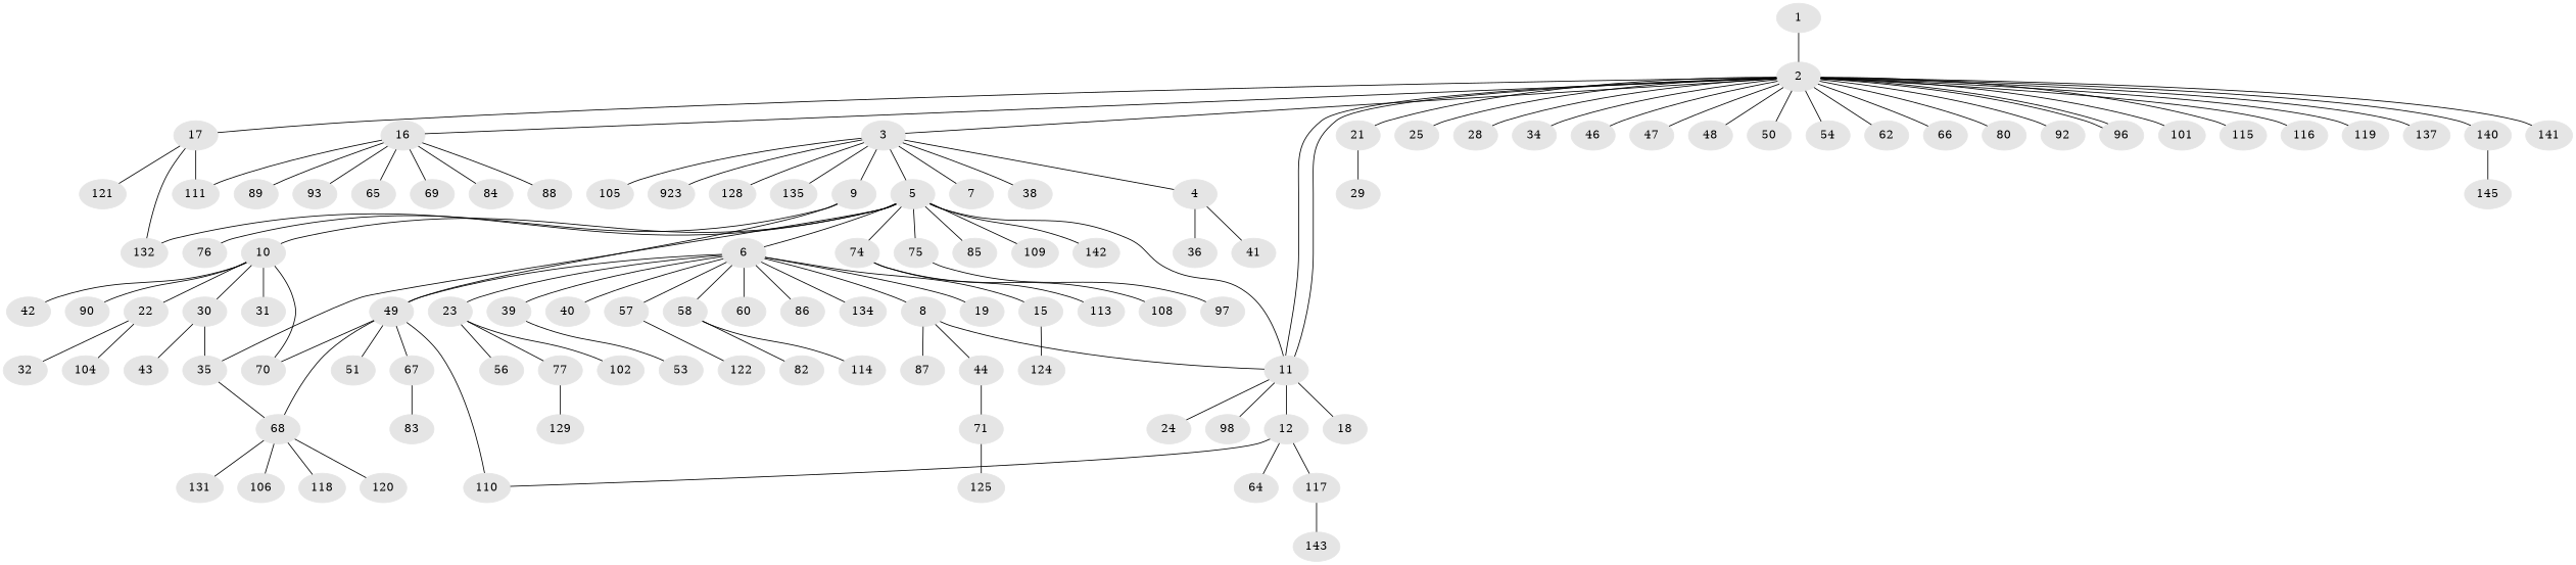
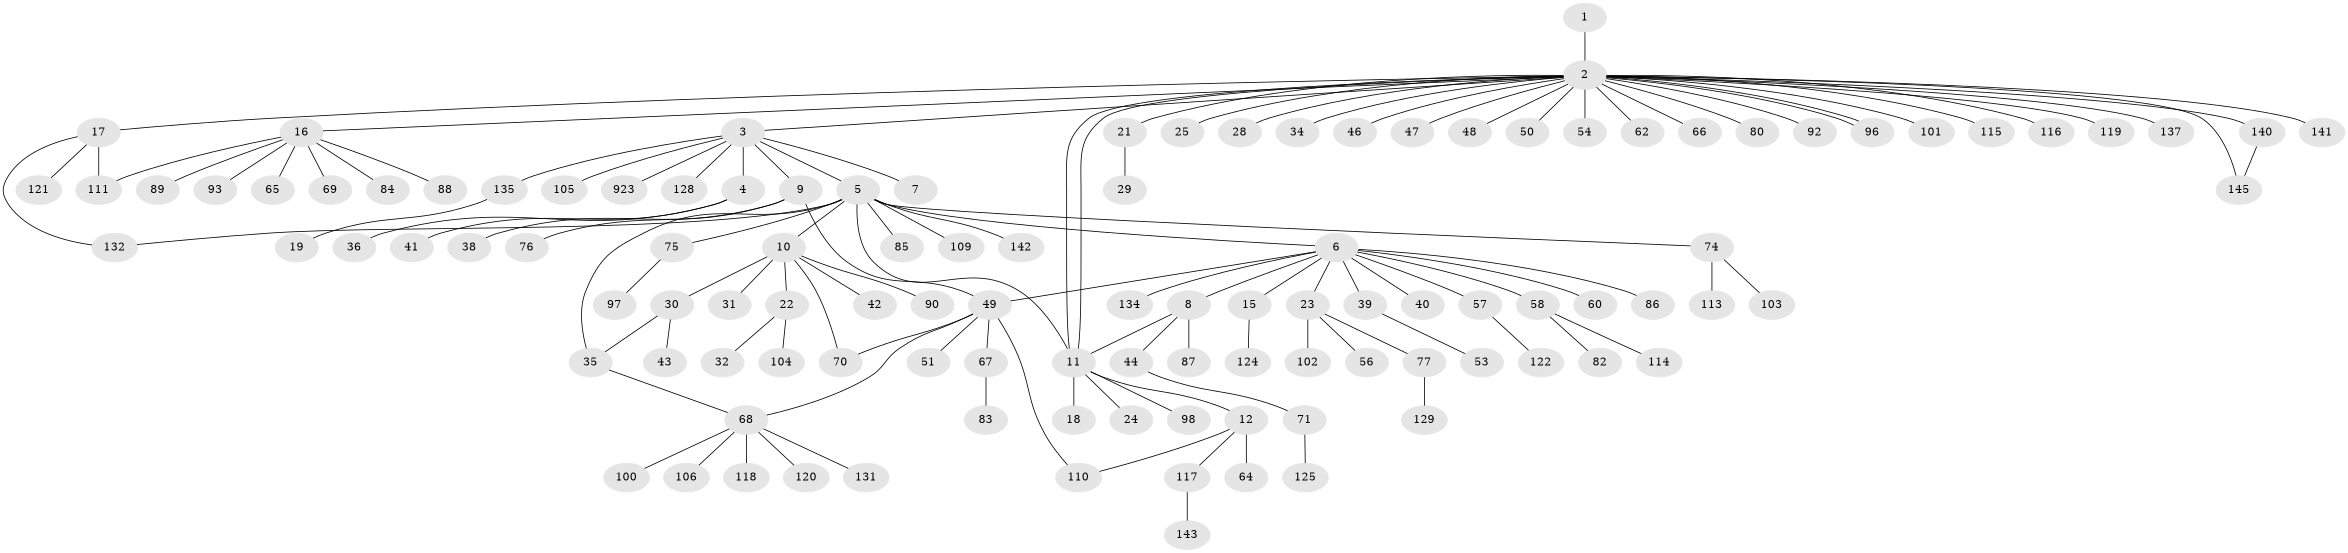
  graph {
    node [color=gray90 style=filled]
    1 [super="+20"]
    2 [super="+26"]
    3 [super="+79"]
    11 [super="+14"]
    16 [super="+61"]
    17 [super="+45"]
    21
    25
    28
    34
    46
    47
    48 [super="+126"]
    50 [super="+52"]
    54 [super="+73"]
    62
    66
    80
    92
    96
    101
    115
    116
    119
    137
    140
    141
    145
    4
    5 [super="+27"]
    7
    9
    38
    105
    n35 [label=923]
    128
    135
    12 [super="+33"]
    18
    24
    98
    65
    69
    84
    88
    89
    93
    111 [super="+136"]
    132
    121
    29
    36 [super="+103"]
    41
    6 [super="+133"]
    10 [super="+13"]
    74 [super="+91"]
    75 [super="+94"]
    85
    109
    142
    35 [super="+63"]
    49 [super="+138"]
    76 [super="+139"]
    8
    15 [super="+37"]
    19
    23 [super="+55"]
    39
    40
    57 [super="+127"]
    58
    60
    86
    134
    22
    30 [super="+112"]
    31
    42 [super="+72"]
    70
    90
    53 [super="+95"]
-   108
+   108 [label=103]
    113
    97 [super="+107"]
    44 [super="+99"]
    87
    124
    56
    77
    102
    110 [super="+146"]
    68 [super="+81"]
    51
    67 [super="+78"]
    122 [super="+130"]
    82
    114
    71 [super="+144"]
    32 [super="+59"]
    104
    43
    64
    117
    143
    129
+   100
    106
    118
    120
    131
    125
    83
    1 -- 2
    2 -- 3
    2 -- 11 [weight=2]
    2 -- 11
    2 -- 16
    2 -- 17
    2 -- 21
    2 -- 25
    2 -- 28
    2 -- 34
    2 -- 46
    2 -- 47
    2 -- 48
    2 -- 50
    2 -- 54
    2 -- 62
    2 -- 66
    2 -- 80
    2 -- 92
    2 -- 96
    2 -- 96
    2 -- 101
    2 -- 115
    2 -- 116
    2 -- 119
    2 -- 137
    2 -- 140
    2 -- 141
+   2 -- 145
    3 -- 4
    3 -- 5
    3 -- 7
    3 -- 9
-   3 -- 38
+   9 -- 38
    3 -- 105
    3 -- n35
    3 -- 128
    3 -- 135
    11 -- 12
    11 -- 18
    11 -- 24
    11 -- 98
    16 -- 65
    16 -- 69
    16 -- 84
    16 -- 88
    16 -- 89
    16 -- 93
    16 -- 111
    17 -- 111 [weight=2]
    17 -- 132
    17 -- 121
    21 -- 29
    140 -- 145
    4 -- 36
    4 -- 41
    5 -- 11
    5 -- 132
    5 -- 6
    5 -- 10
    5 -- 74
    5 -- 75
    5 -- 85
    5 -- 109
    5 -- 142
    5 -- 35 [weight=2]
    9 -- 49
    9 -- 76
    12 -- 110
    12 -- 64
    12 -- 117
    6 -- 49
    6 -- 8
    6 -- 15
-   6 -- 19
+   135 -- 19
    6 -- 23
    6 -- 39
    6 -- 40
    6 -- 57
    6 -- 58
    6 -- 60
    6 -- 86
    6 -- 134
    10 -- 22
    10 -- 30 [weight=2]
    10 -- 31
    10 -- 42
    10 -- 70
    10 -- 90
    74 -- 108
    74 -- 113
    75 -- 97
    35 -- 68
    49 -- 70
    49 -- 110
    49 -- 68
    49 -- 51
    49 -- 67
    8 -- 11
    8 -- 44
    8 -- 87
    15 -- 124
    23 -- 56
    23 -- 77
    23 -- 102
    39 -- 53
    57 -- 122
    58 -- 82
    58 -- 114
    22 -- 32
    22 -- 104
    30 -- 35
    30 -- 43
    44 -- 71
    77 -- 129
+   68 -- 100
    68 -- 106
    68 -- 118
    68 -- 120
    68 -- 131
    67 -- 83
    71 -- 125
    117 -- 143
  }
